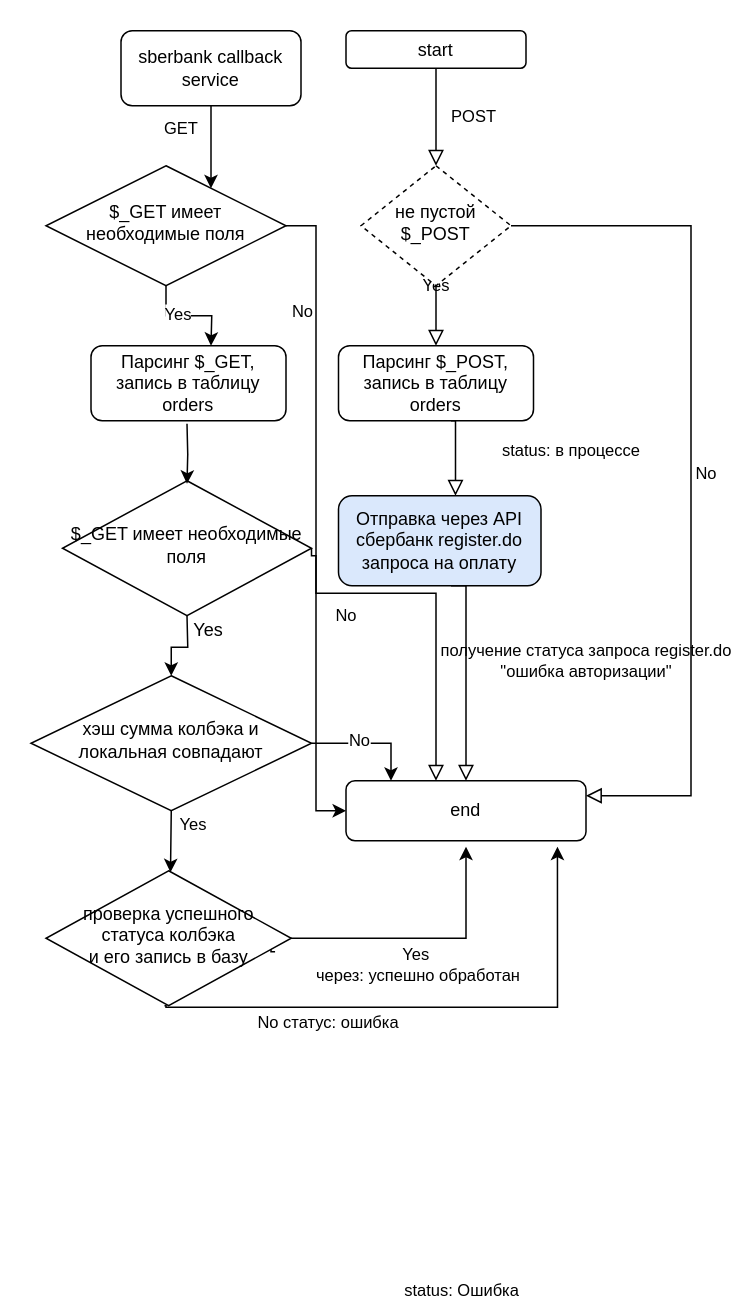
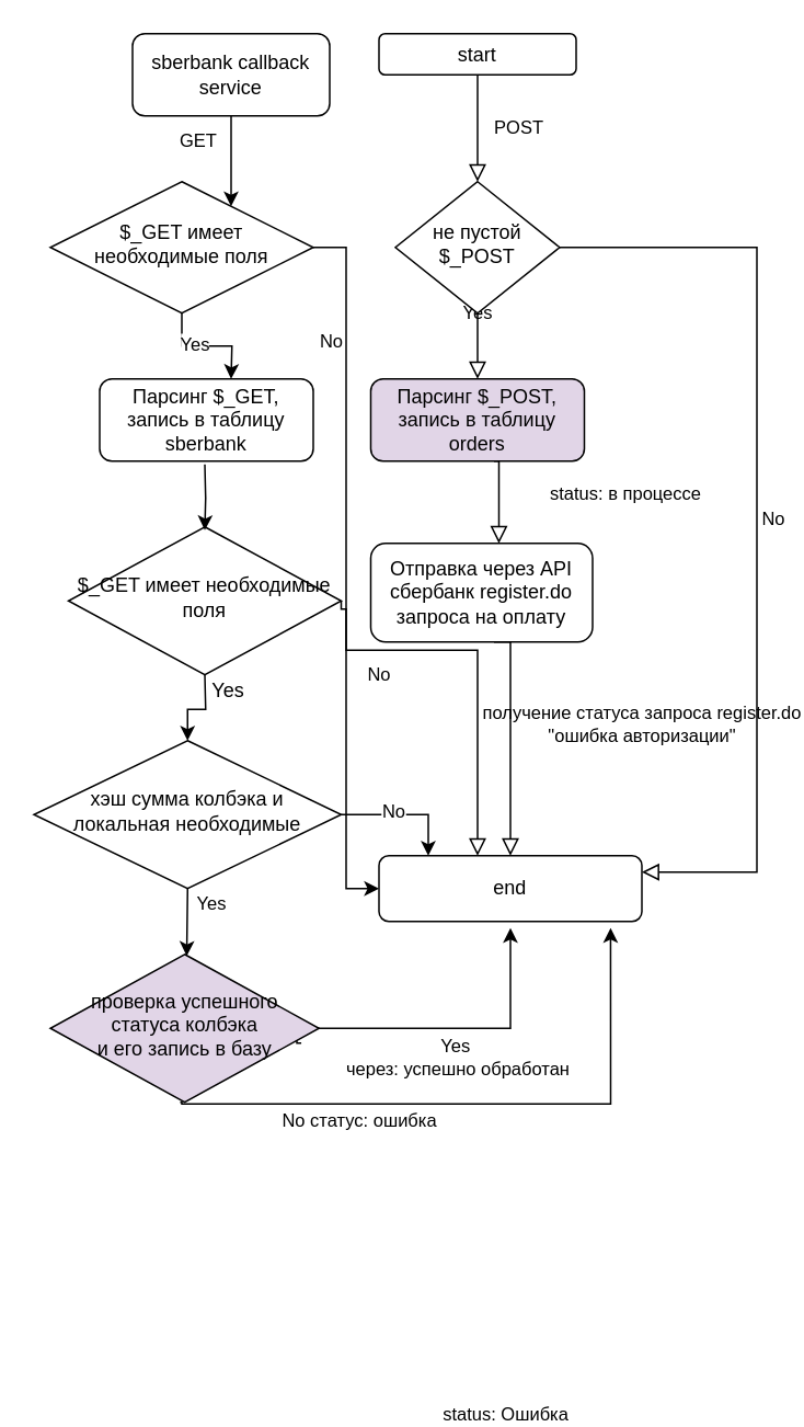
  <mxCell id="0" />
  <mxCell id="1" parent="0" />
  <mxCell id="2" value="" style="rounded=0;html=1;jettySize=auto;orthogonalLoop=1;fontSize=11;endArrow=block;endFill=0;endSize=8;strokeWidth=1;shadow=0;labelBackgroundColor=none;edgeStyle=orthogonalEdgeStyle;" parent="1" source="4" target="7" edge="1"><mxGeometry relative="1" as="geometry" /></mxCell>
  <mxCell id="3" value="POST" style="edgeLabel;html=1;align=center;verticalAlign=middle;resizable=0;points=[];" vertex="1" connectable="0" parent="2"><mxGeometry x="-0.26" y="10" relative="1" as="geometry"><mxPoint x="14" y="7" as="offset" /></mxGeometry></mxCell>
  <mxCell id="4" value="start" style="rounded=1;whiteSpace=wrap;html=1;fontSize=12;glass=0;strokeWidth=1;shadow=0;" parent="1" vertex="1"><mxGeometry x="230" y="20" width="120" height="25" as="geometry" /></mxCell>
  <mxCell id="5" value="Yes" style="rounded=0;html=1;jettySize=auto;orthogonalLoop=1;fontSize=11;endArrow=block;endFill=0;endSize=8;strokeWidth=1;shadow=0;labelBackgroundColor=none;edgeStyle=orthogonalEdgeStyle;" parent="1" source="7" edge="1"><mxGeometry y="20" relative="1" as="geometry"><mxPoint as="offset" /><mxPoint x="290" y="230" as="targetPoint" /></mxGeometry></mxCell>
  <mxCell id="6" value="No" style="edgeStyle=orthogonalEdgeStyle;rounded=0;html=1;jettySize=auto;orthogonalLoop=1;fontSize=11;endArrow=block;endFill=0;endSize=8;strokeWidth=1;shadow=0;labelBackgroundColor=none;entryX=1;entryY=0.25;entryDx=0;entryDy=0;" parent="1" source="7" target="8" edge="1"><mxGeometry y="10" relative="1" as="geometry"><mxPoint as="offset" /><mxPoint x="370" y="340" as="targetPoint" /><Array as="points"><mxPoint x="460" y="150" /><mxPoint x="460" y="530" /></Array></mxGeometry></mxCell>
- <mxCell id="7" value="не пустой $_POST" style="rhombus;whiteSpace=wrap;html=1;shadow=0;fontFamily=Helvetica;fontSize=12;align=center;strokeWidth=1;spacing=6;spacingTop=-4;dashed=1;" parent="1" vertex="1"><mxGeometry x="240" y="110" width="100" height="80" as="geometry" /></mxCell>
+ <mxCell id="7" value="не пустой $_POST" style="rhombus;whiteSpace=wrap;html=1;shadow=0;fontFamily=Helvetica;fontSize=12;align=center;strokeWidth=1;spacing=6;spacingTop=-4;" parent="1" vertex="1"><mxGeometry x="240" y="110" width="100" height="80" as="geometry" /></mxCell>
  <mxCell id="8" value="end" style="rounded=1;whiteSpace=wrap;html=1;fontSize=12;glass=0;strokeWidth=1;shadow=0;" parent="1" vertex="1"><mxGeometry x="230" y="520" width="160" height="40" as="geometry" /></mxCell>
  <mxCell id="9" value="" style="edgeStyle=orthogonalEdgeStyle;rounded=0;orthogonalLoop=1;jettySize=auto;html=1;" edge="1" parent="1" source="10" target="15"><mxGeometry relative="1" as="geometry"><Array as="points"><mxPoint x="110" y="70" /><mxPoint x="110" y="70" /></Array></mxGeometry></mxCell>
  <mxCell id="10" value="sberbank callback service" style="rounded=1;whiteSpace=wrap;html=1;fontSize=12;glass=0;strokeWidth=1;shadow=0;" vertex="1" parent="1"><mxGeometry x="80" y="20" width="120" height="50" as="geometry" /></mxCell>
- <mxCell id="11" value="Парcинг $_POST, запись в таблицу orders" style="rounded=1;whiteSpace=wrap;html=1;fontSize=12;glass=0;strokeWidth=1;shadow=0;" vertex="1" parent="1"><mxGeometry x="225" y="230" width="130" height="50" as="geometry" /></mxCell>
+ <mxCell id="11" value="Парcинг $_POST, запись в таблицу orders" style="rounded=1;whiteSpace=wrap;html=1;fontSize=12;glass=0;strokeWidth=1;shadow=0;fillColor=#e1d5e7;" vertex="1" parent="1"><mxGeometry x="225" y="230" width="130" height="50" as="geometry" /></mxCell>
  <mxCell id="12" value="GET" style="edgeLabel;html=1;align=center;verticalAlign=middle;resizable=0;points=[];" vertex="1" connectable="0" parent="1"><mxGeometry x="170" y="100" as="geometry"><mxPoint x="-51" y="-16" as="offset" /></mxGeometry></mxCell>
  <mxCell id="13" value="" style="edgeStyle=orthogonalEdgeStyle;rounded=0;orthogonalLoop=1;jettySize=auto;html=1;" edge="1" parent="1" source="15"><mxGeometry relative="1" as="geometry"><mxPoint x="140" y="230" as="targetPoint" /></mxGeometry></mxCell>
  <mxCell id="14" value="" style="edgeStyle=orthogonalEdgeStyle;rounded=0;orthogonalLoop=1;jettySize=auto;html=1;entryX=0;entryY=0.5;entryDx=0;entryDy=0;" edge="1" parent="1" source="15" target="8"><mxGeometry relative="1" as="geometry" /></mxCell>
  <mxCell id="15" value="$_GET имеет необходимые поля" style="rhombus;whiteSpace=wrap;html=1;shadow=0;fontFamily=Helvetica;fontSize=12;align=center;strokeWidth=1;spacing=6;spacingTop=-4;" vertex="1" parent="1"><mxGeometry x="30" y="110" width="160" height="80" as="geometry" /></mxCell>
- <mxCell id="16" value="Парcинг $_GET, запись в таблицу orders" style="rounded=1;whiteSpace=wrap;html=1;fontSize=12;glass=0;strokeWidth=1;shadow=0;" vertex="1" parent="1"><mxGeometry x="60" y="230" width="130" height="50" as="geometry" /></mxCell>
+ <mxCell id="16" value="Парcинг $_GET, запись в таблицу sberbank" style="rounded=1;whiteSpace=wrap;html=1;fontSize=12;glass=0;strokeWidth=1;shadow=0;" vertex="1" parent="1"><mxGeometry x="60" y="230" width="130" height="50" as="geometry" /></mxCell>
  <mxCell id="17" value="No" style="edgeLabel;html=1;align=center;verticalAlign=middle;resizable=0;points=[];" vertex="1" connectable="0" parent="1"><mxGeometry x="200" y="200" as="geometry"><mxPoint y="6" as="offset" /></mxGeometry></mxCell>
  <mxCell id="18" value="Yes" style="edgeLabel;html=1;align=center;verticalAlign=middle;resizable=0;points=[];" vertex="1" connectable="0" parent="1"><mxGeometry x="210" y="210" as="geometry"><mxPoint x="-93" y="-2" as="offset" /></mxGeometry></mxCell>
- <mxCell id="19" value="Отправка через API сбербанк register.do запроса на оплату" style="rounded=1;whiteSpace=wrap;html=1;fontSize=12;glass=0;strokeWidth=1;shadow=0;fillColor=#dae8fc;" vertex="1" parent="1"><mxGeometry x="225" y="330" width="135" height="60" as="geometry" /></mxCell>
+ <mxCell id="19" value="Отправка через API сбербанк register.do запроса на оплату" style="rounded=1;whiteSpace=wrap;html=1;fontSize=12;glass=0;strokeWidth=1;shadow=0;" vertex="1" parent="1"><mxGeometry x="225" y="330" width="135" height="60" as="geometry" /></mxCell>
  <mxCell id="20" value="получение статуса запроса register.do&lt;br&gt;&quot;ошибка авторизации&quot;" style="rounded=0;html=1;jettySize=auto;orthogonalLoop=1;fontSize=11;endArrow=block;endFill=0;endSize=8;strokeWidth=1;shadow=0;labelBackgroundColor=none;edgeStyle=orthogonalEdgeStyle;entryX=0.5;entryY=0;entryDx=0;entryDy=0;" edge="1" parent="1" target="8"><mxGeometry x="-0.143" y="80" relative="1" as="geometry"><mxPoint as="offset" /><mxPoint x="300" y="390" as="sourcePoint" /><mxPoint x="303" y="440" as="targetPoint" /><Array as="points"><mxPoint x="310" y="390" /></Array></mxGeometry></mxCell>
  <mxCell id="21" value="$_GET имеет необходимые поля" style="rhombus;whiteSpace=wrap;html=1;shadow=0;fontFamily=Helvetica;fontSize=12;align=center;strokeWidth=1;spacing=6;spacingTop=-4;" vertex="1" parent="1"><mxGeometry x="41" y="320" width="166" height="90" as="geometry" /></mxCell>
  <mxCell id="22" value="" style="edgeStyle=orthogonalEdgeStyle;rounded=0;orthogonalLoop=1;jettySize=auto;html=1;" edge="1" parent="1"><mxGeometry relative="1" as="geometry"><mxPoint x="124" y="282" as="sourcePoint" /><mxPoint x="124" y="322" as="targetPoint" /></mxGeometry></mxCell>
  <mxCell id="23" value="" style="edgeStyle=orthogonalEdgeStyle;rounded=0;orthogonalLoop=1;jettySize=auto;html=1;entryX=0.5;entryY=0;entryDx=0;entryDy=0;" edge="1" parent="1" target="25"><mxGeometry relative="1" as="geometry"><mxPoint x="124" y="410" as="sourcePoint" /><mxPoint x="124" y="450" as="targetPoint" /></mxGeometry></mxCell>
  <mxCell id="24" value="" style="edgeStyle=orthogonalEdgeStyle;rounded=0;orthogonalLoop=1;jettySize=auto;html=1;" edge="1" parent="1" source="25" target="8"><mxGeometry relative="1" as="geometry"><Array as="points"><mxPoint x="260" y="495" /></Array></mxGeometry></mxCell>
- <mxCell id="25" value="хэш сумма колбэка и локальная совпадают" style="rhombus;whiteSpace=wrap;html=1;shadow=0;fontFamily=Helvetica;fontSize=12;align=center;strokeWidth=1;spacing=6;spacingTop=-4;" vertex="1" parent="1"><mxGeometry x="20" y="450" width="187" height="90" as="geometry" /></mxCell>
+ <mxCell id="25" value="хэш сумма колбэка и локальная необходимые" style="rhombus;whiteSpace=wrap;html=1;shadow=0;fontFamily=Helvetica;fontSize=12;align=center;strokeWidth=1;spacing=6;spacingTop=-4;" vertex="1" parent="1"><mxGeometry x="20" y="450" width="187" height="90" as="geometry" /></mxCell>
  <mxCell id="26" value="" style="edgeStyle=orthogonalEdgeStyle;rounded=0;orthogonalLoop=1;jettySize=auto;html=1;exitX=0.934;exitY=0.6;exitDx=0;exitDy=0;exitPerimeter=0;" edge="1" parent="1" source="31"><mxGeometry relative="1" as="geometry"><mxPoint x="180" y="594" as="sourcePoint" /><mxPoint x="310" y="564" as="targetPoint" /><Array as="points"><mxPoint x="180" y="634" /><mxPoint x="180" y="630" /><mxPoint x="178" y="630" /><mxPoint x="178" y="625" /><mxPoint x="310" y="625" /></Array></mxGeometry></mxCell>
  <mxCell id="27" value="No" style="edgeLabel;html=1;align=center;verticalAlign=middle;resizable=0;points=[];" vertex="1" connectable="0" parent="1"><mxGeometry x="210" y="210" as="geometry"><mxPoint x="28" y="282" as="offset" /></mxGeometry></mxCell>
  <mxCell id="28" value="Yes" style="edgeLabel;html=1;align=center;verticalAlign=middle;resizable=0;points=[];" vertex="1" connectable="0" parent="1"><mxGeometry x="220" y="550" as="geometry"><mxPoint x="-93" y="-2" as="offset" /></mxGeometry></mxCell>
  <mxCell id="29" value="" style="edgeStyle=orthogonalEdgeStyle;rounded=0;orthogonalLoop=1;jettySize=auto;html=1;entryX=0.5;entryY=0;entryDx=0;entryDy=0;exitX=0.5;exitY=1;exitDx=0;exitDy=0;" edge="1" parent="1" source="25"><mxGeometry relative="1" as="geometry"><mxPoint x="120" y="541" as="sourcePoint" /><mxPoint x="113" y="581" as="targetPoint" /><Array as="points"><mxPoint x="114" y="541" /><mxPoint x="113" y="570" /></Array></mxGeometry></mxCell>
  <mxCell id="30" value="status: в процессе" style="rounded=0;html=1;jettySize=auto;orthogonalLoop=1;fontSize=11;endArrow=block;endFill=0;endSize=8;strokeWidth=1;shadow=0;labelBackgroundColor=none;edgeStyle=orthogonalEdgeStyle;entryX=0.5;entryY=0;entryDx=0;entryDy=0;" edge="1" parent="1"><mxGeometry x="-0.132" y="77" relative="1" as="geometry"><mxPoint as="offset" /><mxPoint x="300" y="280" as="sourcePoint" /><mxPoint x="303" y="330" as="targetPoint" /><Array as="points"><mxPoint x="303" y="280" /><mxPoint x="303" y="305" /></Array></mxGeometry></mxCell>
- <mxCell id="31" value="проверка успешного статуса колбэка&lt;br&gt;и его запись в базу" style="rhombus;whiteSpace=wrap;html=1;shadow=0;fontFamily=Helvetica;fontSize=12;align=center;strokeWidth=1;spacing=6;spacingTop=-4;" vertex="1" parent="1"><mxGeometry x="30" y="580" width="163.5" height="90" as="geometry" /></mxCell>
+ <mxCell id="31" value="проверка успешного статуса колбэка&lt;br&gt;и его запись в базу" style="rhombus;whiteSpace=wrap;html=1;shadow=0;fontFamily=Helvetica;fontSize=12;align=center;strokeWidth=1;spacing=6;spacingTop=-4;fillColor=#e1d5e7;" vertex="1" parent="1"><mxGeometry x="30" y="580" width="163.5" height="90" as="geometry" /></mxCell>
  <mxCell id="32" value="Yes&amp;nbsp;&lt;br&gt;через: успешно обработан" style="edgeLabel;html=1;align=center;verticalAlign=middle;resizable=0;points=[];" vertex="1" connectable="0" parent="1"><mxGeometry x="370" y="644" as="geometry"><mxPoint x="-93" y="-2" as="offset" /></mxGeometry></mxCell>
  <mxCell id="33" value="" style="edgeStyle=orthogonalEdgeStyle;rounded=0;orthogonalLoop=1;jettySize=auto;html=1;entryX=0.881;entryY=1.1;entryDx=0;entryDy=0;entryPerimeter=0;" edge="1" parent="1" target="8"><mxGeometry relative="1" as="geometry"><mxPoint x="110" y="670" as="sourcePoint" /><mxPoint x="370" y="600" as="targetPoint" /><Array as="points"><mxPoint x="109" y="670" /><mxPoint x="110" y="670" /><mxPoint x="110" y="671" /><mxPoint x="370" y="671" /></Array></mxGeometry></mxCell>
  <mxCell id="34" value="No статус: ошибка" style="edgeLabel;html=1;align=center;verticalAlign=middle;resizable=0;points=[];" vertex="1" connectable="0" parent="1"><mxGeometry x="210" y="210" as="geometry"><mxPoint x="7" y="470" as="offset" /></mxGeometry></mxCell>
  <mxCell id="35" value="status: Ошибка" style="rounded=0;html=1;jettySize=auto;orthogonalLoop=1;fontSize=11;endArrow=block;endFill=0;endSize=8;strokeWidth=1;shadow=0;labelBackgroundColor=none;edgeStyle=orthogonalEdgeStyle;exitX=1;exitY=0.5;exitDx=0;exitDy=0;" edge="1" parent="1" source="21"><mxGeometry x="1" y="340" relative="1" as="geometry"><mxPoint x="-323" y="340" as="offset" /><mxPoint x="187" y="370" as="sourcePoint" /><mxPoint x="290" y="520" as="targetPoint" /><Array as="points"><mxPoint x="207" y="370" /><mxPoint x="210" y="370" /><mxPoint x="210" y="395" /><mxPoint x="290" y="395" /></Array></mxGeometry></mxCell>
  <mxCell id="36" value="No" style="edgeLabel;html=1;align=center;verticalAlign=middle;resizable=0;points=[];" vertex="1" connectable="0" parent="1"><mxGeometry x="210" y="210" as="geometry"><mxPoint x="19" y="199" as="offset" /></mxGeometry></mxCell>
  <mxCell id="37" value="Yes" style="text;html=1;align=center;verticalAlign=middle;resizable=0;points=[];autosize=1;strokeColor=none;fillColor=none;" vertex="1" parent="1"><mxGeometry x="113" y="405" width="50" height="30" as="geometry" /></mxCell>
